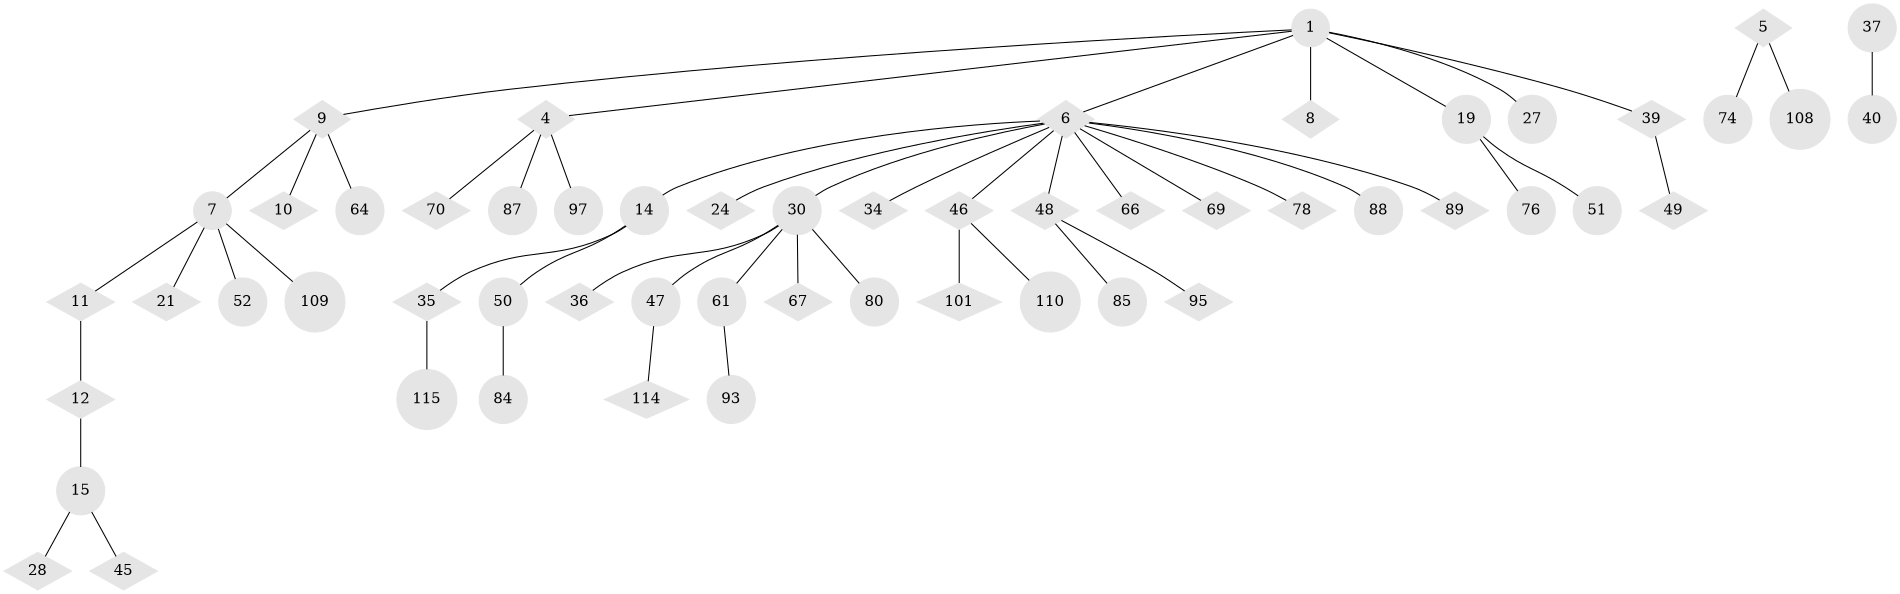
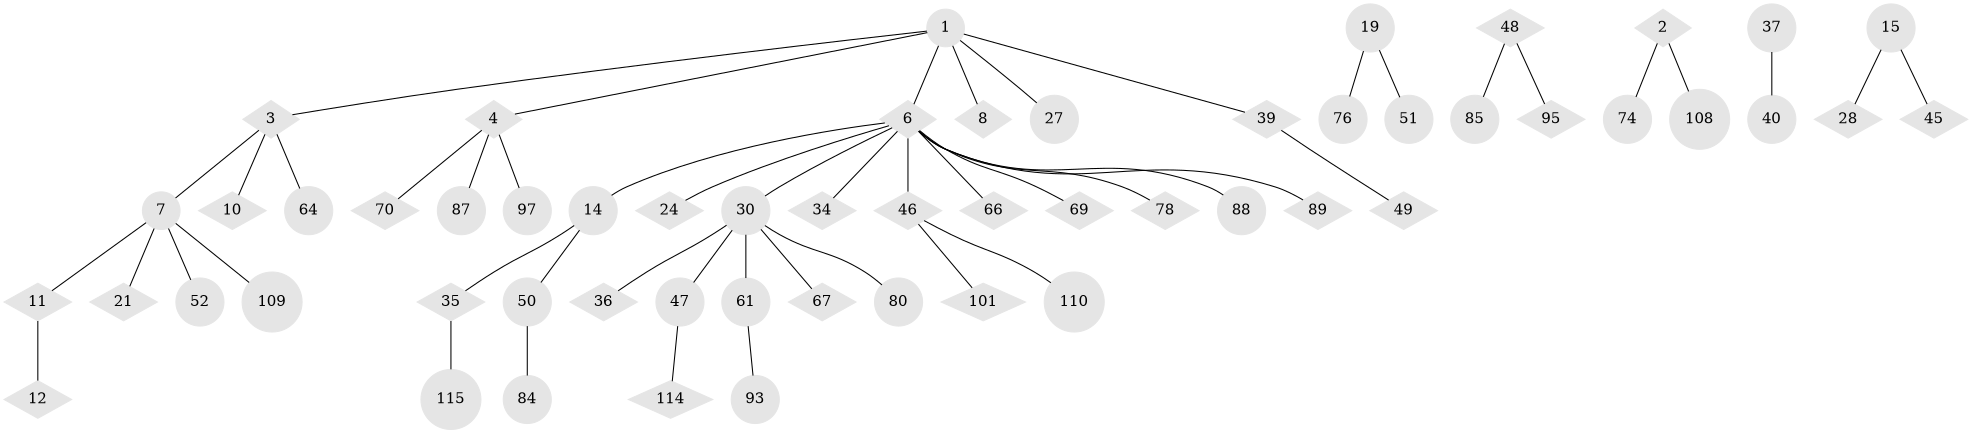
  graph {
    node [color=gray90 shape=circle style=filled]
    1 [super="+2"]
-   3 [shape=diamond label=9]
+   3 [shape=diamond]
    4 [shape=diamond]
    6 [shape=diamond super="+33+13+90"]
    8 [shape=diamond super="+98"]
    19 [super="+72+41+60"]
    27
    39 [shape=diamond]
    7 [super="+9"]
    10 [shape=diamond super="+43+106"]
    64 [super="+86"]
    70 [shape=diamond]
    87 [super="+99"]
    97
    14 [super="+20"]
    24 [shape=diamond super="+81"]
    30
    34 [shape=diamond]
    46 [shape=diamond]
    48 [shape=diamond]
    66 [shape=diamond]
    69 [shape=diamond super="+107"]
    78 [shape=diamond]
    88
    89 [shape=diamond]
    76
    51 [super="+73"]
    49 [shape=diamond super="+65"]
-   5 [shape=diamond super="+68+42+44+92"]
+   5 [shape=diamond super="+68+42+44+92" label=2]
    74
    108
    11 [shape=diamond super="+26"]
    21 [shape=diamond]
    52
    109
    35 [shape=diamond]
    50 [super="+77"]
    36 [shape=diamond super="+83"]
    47
    61 [super="+62+94"]
    67 [shape=diamond]
    80
    40 [super="+111+96"]
    37
    101 [shape=diamond]
    110
    85 [super="+100"]
    95 [shape=diamond]
    12 [shape=diamond super="+18"]
    15 [super="+17+105"]
    28 [shape=diamond super="+56"]
    45 [shape=diamond]
    115
    84
    114 [shape=diamond]
    93 [super="+102"]
    1 -- 3
    1 -- 4
    1 -- 6
    1 -- 8
-   1 -- 19
    1 -- 27
    1 -- 39
    3 -- 7
    3 -- 10
    3 -- 64
    4 -- 70
    4 -- 87
    4 -- 97
    6 -- 14
    6 -- 24
    6 -- 30
    6 -- 34
    6 -- 46
-   6 -- 48
    6 -- 66
    6 -- 69
    6 -- 78
    6 -- 88
    6 -- 89
    19 -- 76
    19 -- 51
    39 -- 49
    7 -- 11
    7 -- 21
    7 -- 52
    7 -- 109
    14 -- 35
    14 -- 50
    30 -- 36
    30 -- 47
    30 -- 61
    30 -- 67
    30 -- 80
    46 -- 101
    46 -- 110
    48 -- 85
    48 -- 95
    5 -- 74
    5 -- 108
    11 -- 12
    35 -- 115
    50 -- 84
    47 -- 114
    61 -- 93
    37 -- 40
-   12 -- 15
    15 -- 28
    15 -- 45
  }
